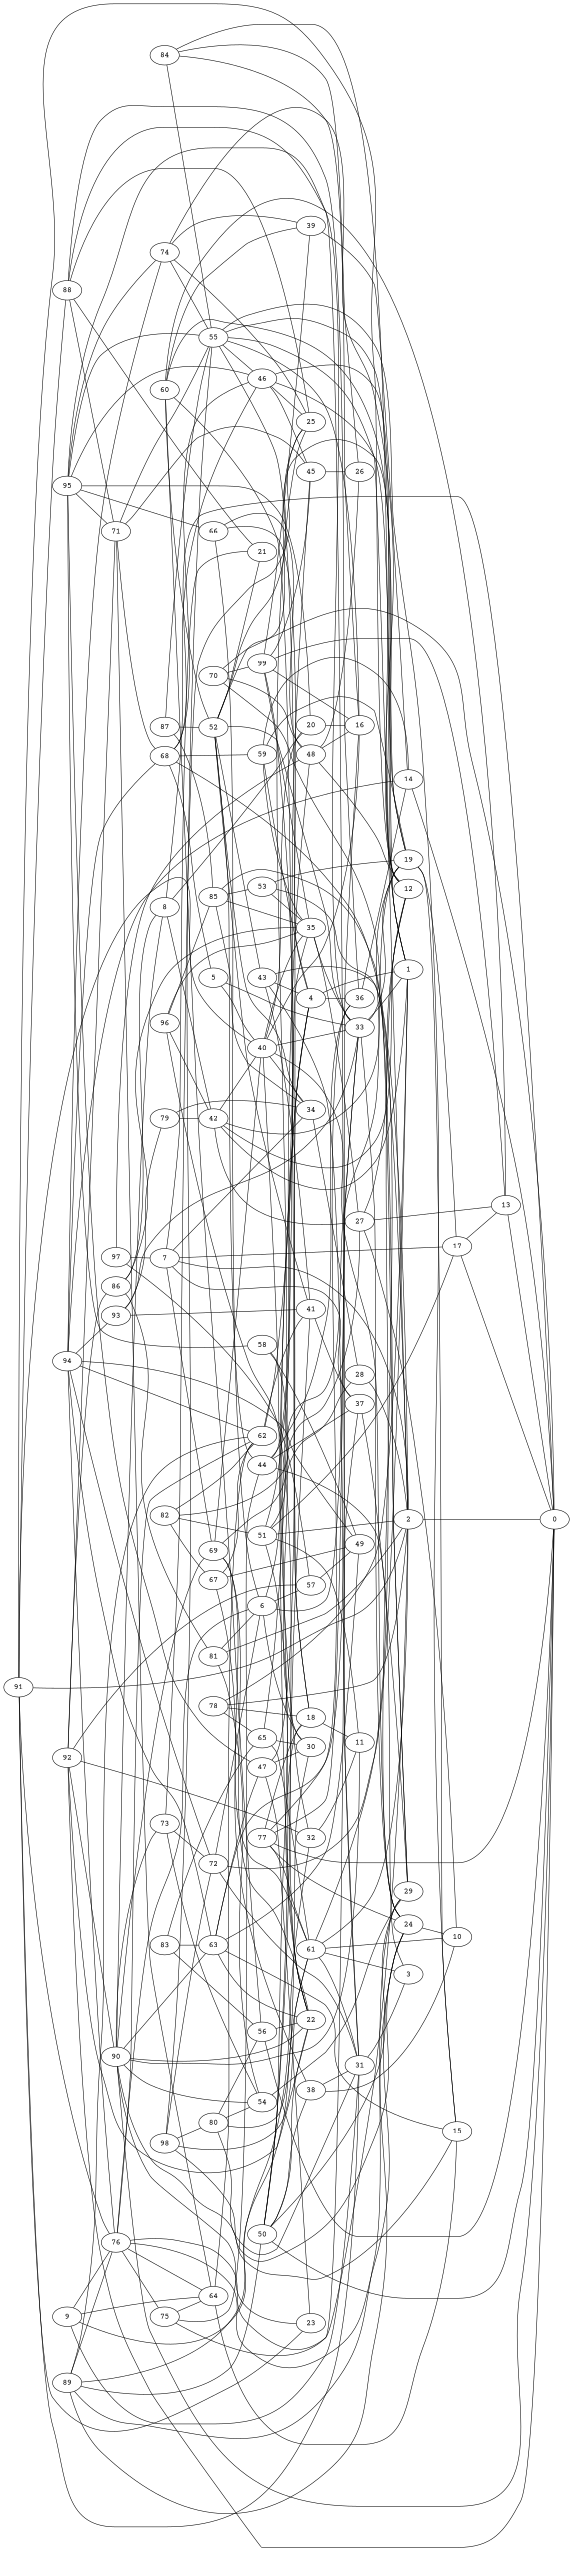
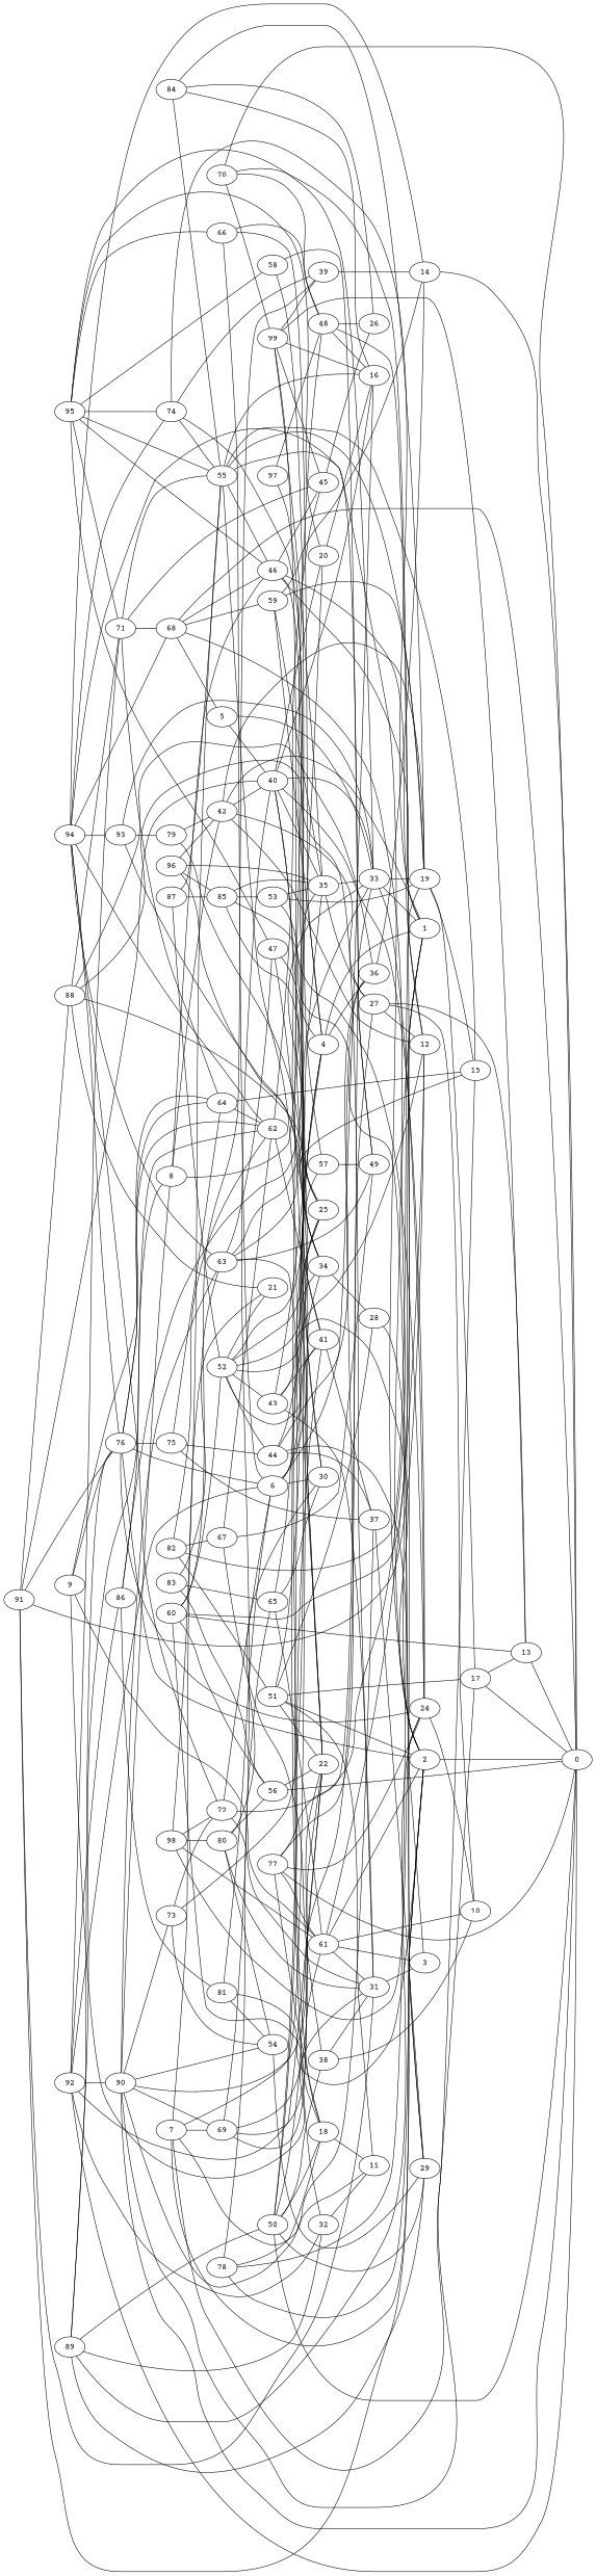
  digraph {
    fontname="Courier Prime"
    rankdir=LR
    node [fontname="Courier Prime"]
    edge [color=black dir=none fontname="Courier Prime"]
    97
    57
    48
    7
    49
    16
    26
    12
    17
    21
    2
    37
    34
    69
    82
    67
    19
    62
    51
    38
    15
    45
    41
    11
    4
    28
    22
    13
    0
    87
    52
    85
    55
    25
    33
    43
    44
    29
    35
    53
    18
    46
    71
    68
    64
    5
    59
    88
    36
    31
    14
    3
    39
    74
    1
    94
    93
    63
    72
    76
    79
    47
    6
    24
    75
    42
    40
    27
    20
    10
    70
    30
    66
    60
    56
    9
    61
    73
    54
    80
    32
-   23
    77
    50
    89
    98
    83
    65
    99
    58
    84
    90
    8
    95
    81
    91
    78
    86
    92
    96
    subgraph sub_1 {
      97
      57
      48
      7
      49
      16
      26
      12
      17
      21
      2
      37
      34
      69
      82
      67
      19
      62
      51
      38
      15
      45
      41
      11
      4
      28
      22
      13
      0
      87
      52
      85
      55
      25
      33
      43
      44
      29
      35
      53
      18
      46
      71
      68
      64
      5
      59
      88
      36
      31
      14
      3
      39
      74
      1
      94
      93
      63
      72
      76
      79
      47
      6
      24
      75
      42
      40
      27
      20
      10
      70
      30
      66
      60
      56
      9
      61
      73
      54
      80
      32
-     23
      77
      50
      89
      98
      83
      65
      99
      58
      84
      90
      8
      95
      81
      91
      78
      86
      92
      96
    }
    97 -> 57
    97 -> 48
-   97 -> 7
    57 -> 49
    48 -> 16
    48 -> 26
    48 -> 12
    7 -> 17
    7 -> 21
    7 -> 2
    7 -> 37
    7 -> 34
    7 -> 69
    17 -> 13
    17 -> 0
    2 -> 0
    37 -> 29
    34 -> 28
    69 -> 22
    69 -> 40
    69 -> 27
    69 -> 61
    82 -> 67
    82 -> 19
    82 -> 62
    82 -> 51
    67 -> 49
    67 -> 62
    67 -> 38
    19 -> 17
    19 -> 15
    62 -> 45
    62 -> 41
    51 -> 17
    51 -> 2
    51 -> 11
    51 -> 4
    51 -> 28
    51 -> 22
    38 -> 31
    38 -> 10
    45 -> 26
    41 -> 37
    4 -> 36
    4 -> 1
    28 -> 2
    13 -> 0
    87 -> 52
    87 -> 85
    87 -> 55
    52 -> 12
    52 -> 21
    52 -> 34
    52 -> 41
    52 -> 25
    52 -> 33
    52 -> 43
    52 -> 44
    85 -> 34
    85 -> 29
    85 -> 35
    85 -> 53
    55 -> 16
    55 -> 2
    55 -> 19
    55 -> 15
    55 -> 18
    55 -> 46
    33 -> 19
    33 -> 1
    33 -> 24
    43 -> 2
    43 -> 41
    43 -> 4
    43 -> 31
    44 -> 37
    44 -> 35
    44 -> 36
    44 -> 3
    35 -> 33
    35 -> 27
    53 -> 19
    53 -> 35
    53 -> 24
    18 -> 11
    46 -> 12
    46 -> 45
    46 -> 25
    46 -> 1
    71 -> 45
    71 -> 55
    71 -> 68
    71 -> 64
    68 -> 2
    68 -> 0
    68 -> 46
    68 -> 5
    68 -> 59
    64 -> 62
    64 -> 15
    5 -> 33
    5 -> 40
    59 -> 19
    59 -> 4
    59 -> 35
    59 -> 14
    88 -> 21
    88 -> 25
    88 -> 71
    88 -> 36
    88 -> 31
    36 -> 14
    31 -> 3
    14 -> 0
    39 -> 14
    74 -> 55
    74 -> 25
    74 -> 39
    74 -> 1
    94 -> 49
    94 -> 62
    94 -> 68
    94 -> 14
    94 -> 74
    94 -> 93
    94 -> 63
    94 -> 72
    94 -> 76
    93 -> 41
    93 -> 33
    93 -> 79
    63 -> 49
    63 -> 15
    63 -> 22
    63 -> 33
    63 -> 47
    72 -> 31
    72 -> 1
    72 -> 6
    76 -> 2
    76 -> 62
    76 -> 64
    76 -> 6
    76 -> 24
    76 -> 75
    79 -> 34
    79 -> 42
    47 -> 4
    47 -> 30
-   47 -> 23
    6 -> 57
    6 -> 16
    6 -> 25
    6 -> 30
    24 -> 10
    75 -> 37
    75 -> 44
    75 -> 64
    42 -> 12
    42 -> 19
    42 -> 1
    42 -> 40
    42 -> 27
    40 -> 16
    40 -> 34
    40 -> 22
    40 -> 33
    40 -> 35
    40 -> 24
    40 -> 20
    27 -> 12
    27 -> 13
    27 -> 10
    20 -> 16
    70 -> 48
    70 -> 0
    70 -> 29
    70 -> 99
    66 -> 48
    66 -> 4
    66 -> 6
    60 -> 13
    60 -> 52
    60 -> 18
    60 -> 39
    60 -> 1
    60 -> 56
    56 -> 22
    56 -> 0
    9 -> 64
    9 -> 31
    9 -> 76
    9 -> 61
    61 -> 12
    61 -> 2
    61 -> 31
    61 -> 3
    61 -> 10
    73 -> 25
    73 -> 72
    73 -> 54
    54 -> 29
    80 -> 31
    80 -> 30
    80 -> 56
    80 -> 54
    32 -> 11
    77 -> 0
    77 -> 33
    77 -> 18
    77 -> 36
    77 -> 24
    77 -> 61
    50 -> 38
    50 -> 41
    50 -> 4
    50 -> 22
    50 -> 0
    50 -> 29
    50 -> 18
    89 -> 62
    89 -> 29
    89 -> 76
    89 -> 24
    89 -> 32
    89 -> 50
    98 -> 55
    98 -> 72
    98 -> 24
    98 -> 61
    98 -> 80
    83 -> 63
    83 -> 56
    83 -> 65
    65 -> 48
    65 -> 30
    65 -> 61
    99 -> 16
    99 -> 45
    99 -> 13
    99 -> 35
    99 -> 39
    99 -> 32
    58 -> 49
    58 -> 30
    84 -> 16
    84 -> 26
    84 -> 19
    84 -> 55
    90 -> 69
    90 -> 15
    90 -> 11
    90 -> 22
    90 -> 0
    90 -> 63
    90 -> 73
    90 -> 54
-   90 -> 23
    90 -> 8
    8 -> 46
    8 -> 42
    8 -> 20
    95 -> 55
    95 -> 33
    95 -> 46
    95 -> 71
    95 -> 74
    95 -> 47
    95 -> 20
    95 -> 66
    95 -> 58
    81 -> 2
    81 -> 6
    81 -> 54
    91 -> 12
    91 -> 2
    91 -> 88
    91 -> 31
    91 -> 76
    91 -> 40
-   91 -> 23
    78 -> 2
    78 -> 18
    78 -> 1
    78 -> 65
    86 -> 35
    86 -> 8
    86 -> 81
-   92 -> 57
+   92 -> 6
    92 -> 22
    92 -> 0
    92 -> 71
    92 -> 32
    92 -> 90
    92 -> 86
    96 -> 22
    96 -> 85
    96 -> 35
    96 -> 42
  }
